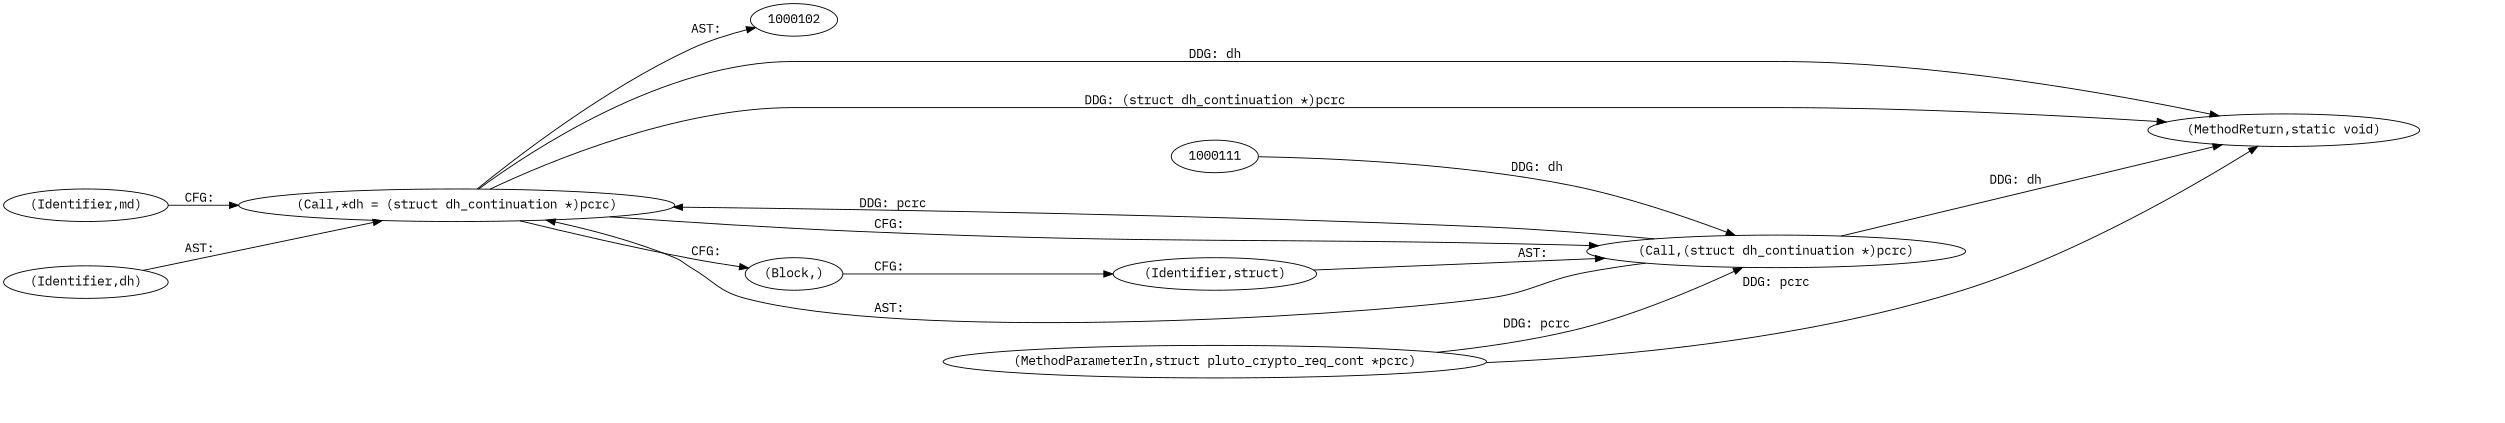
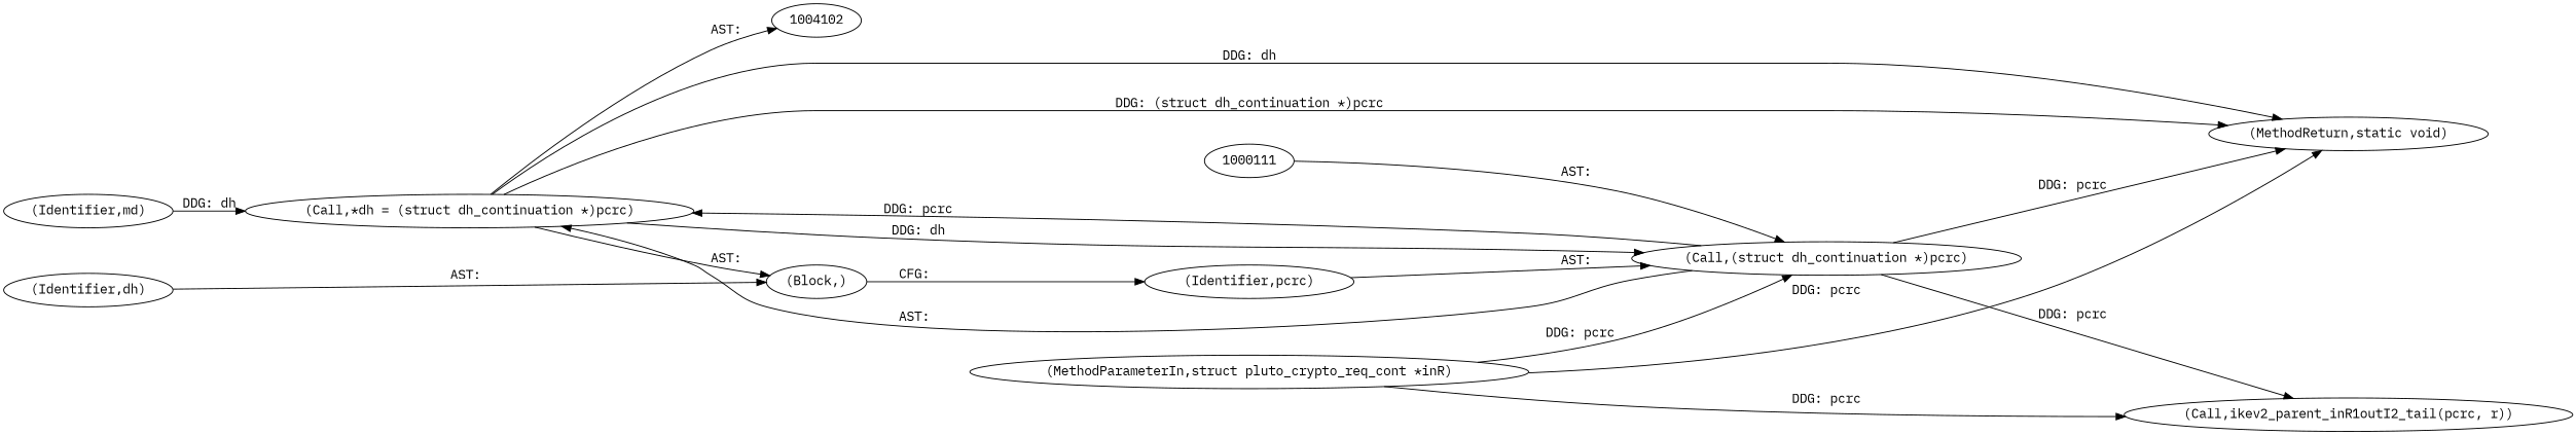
  digraph {
    fontname="IBM Plex Mono"
    rankdir=LR
    node [fontname="IBM Plex Mono"]
    edge [fontname="IBM Plex Mono"]
    n1 [label="(Call,*dh = (struct dh_continuation *)pcrc)"]
    n2 [label="(Call,(struct dh_continuation *)pcrc)"]
    n3 [label="(MethodReturn,static void)"]
    n4 [label="(Block,)"]
-   1000102
-   n7 [label="(Identifier,struct)"]
-   n8 [label="(MethodParameterIn,struct pluto_crypto_req_cont *pcrc)"]
+   1000102 [label=1004102]
+   n6 [label="(Call,ikev2_parent_inR1outI2_tail(pcrc, r))"]
+   n7 [label="(Identifier,pcrc)"]
+   n8 [label="(MethodParameterIn,struct pluto_crypto_req_cont *inR)"]
    n9 [label="(Identifier,dh)"]
    n10 [label="(Identifier,md)"]
    1000111
-   n1 -> n2 [label="CFG: "]
+   n1 -> n2 [label="DDG: dh"]
    n1 -> n3 [label="DDG: (struct dh_continuation *)pcrc"]
    n1 -> n3 [label="DDG: dh"]
-   n1 -> n4 [label="CFG: "]
+   n1 -> n4 [label="AST: "]
    n1 -> 1000102 [label="AST: "]
    n2 -> n1 [label="AST: "]
    n2 -> n1 [label="DDG: pcrc"]
-   n2 -> n3 [label="DDG: dh"]
+   n2 -> n3 [label="DDG: pcrc"]
+   n2 -> n6 [label="DDG: pcrc"]
    n4 -> n7 [label="CFG: "]
    n7 -> n2 [label="AST: "]
    n8 -> n2 [label="DDG: pcrc"]
    n8 -> n3 [label="DDG: pcrc"]
-   n9 -> n1 [label="AST: "]
-   n10 -> n1 [label="CFG: "]
-   1000111 -> n2 [label="DDG: dh"]
+   n8 -> n6 [label="DDG: pcrc"]
+   n9 -> n4 [label="AST: "]
+   n10 -> n1 [label="DDG: dh"]
+   1000111 -> n2 [label="AST: "]
  }
